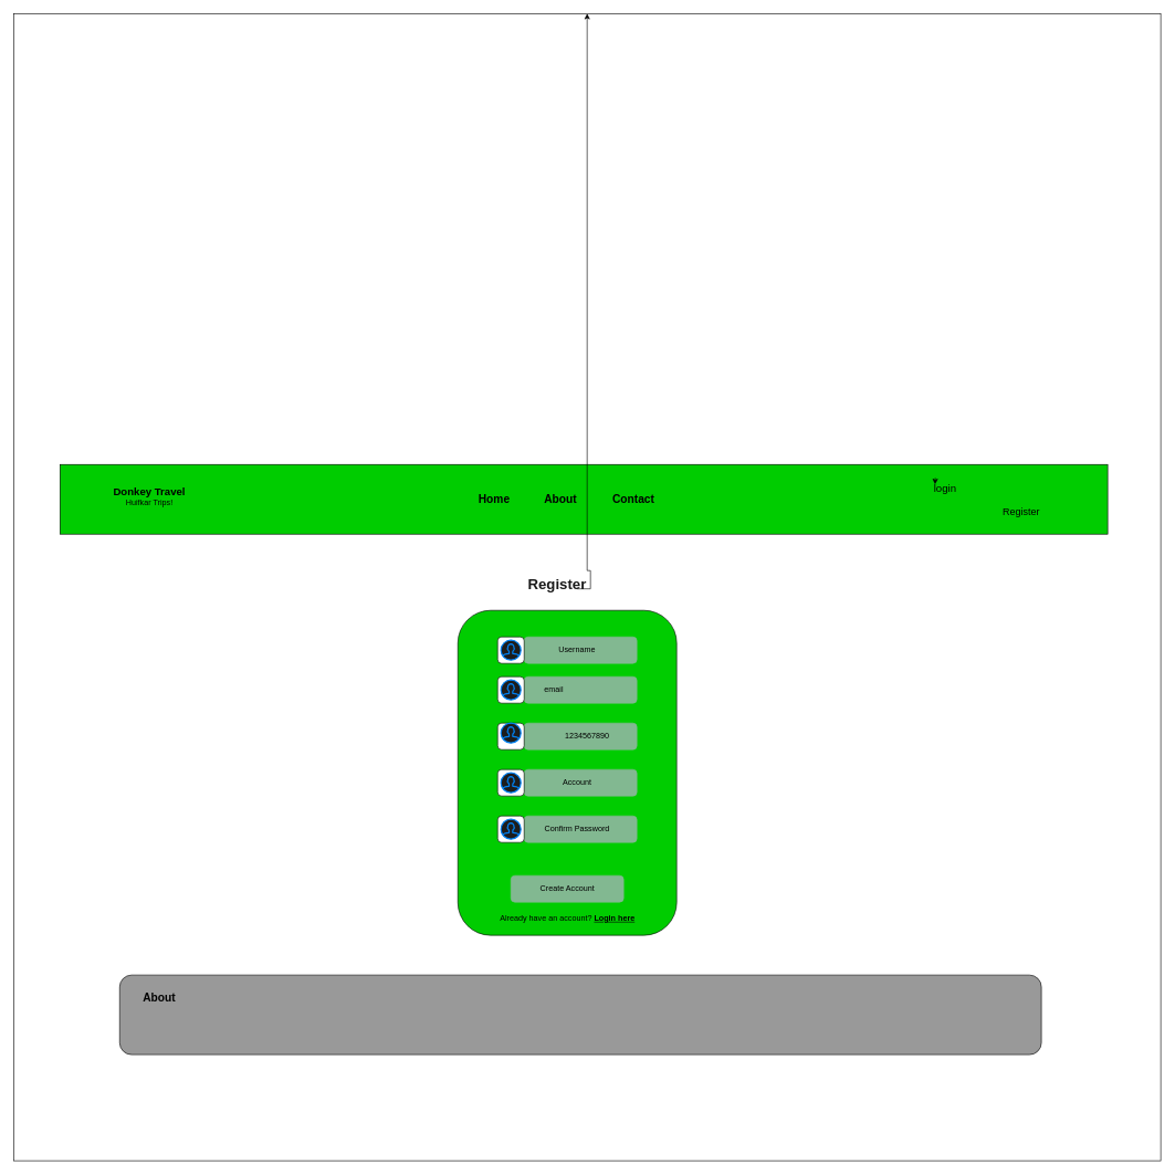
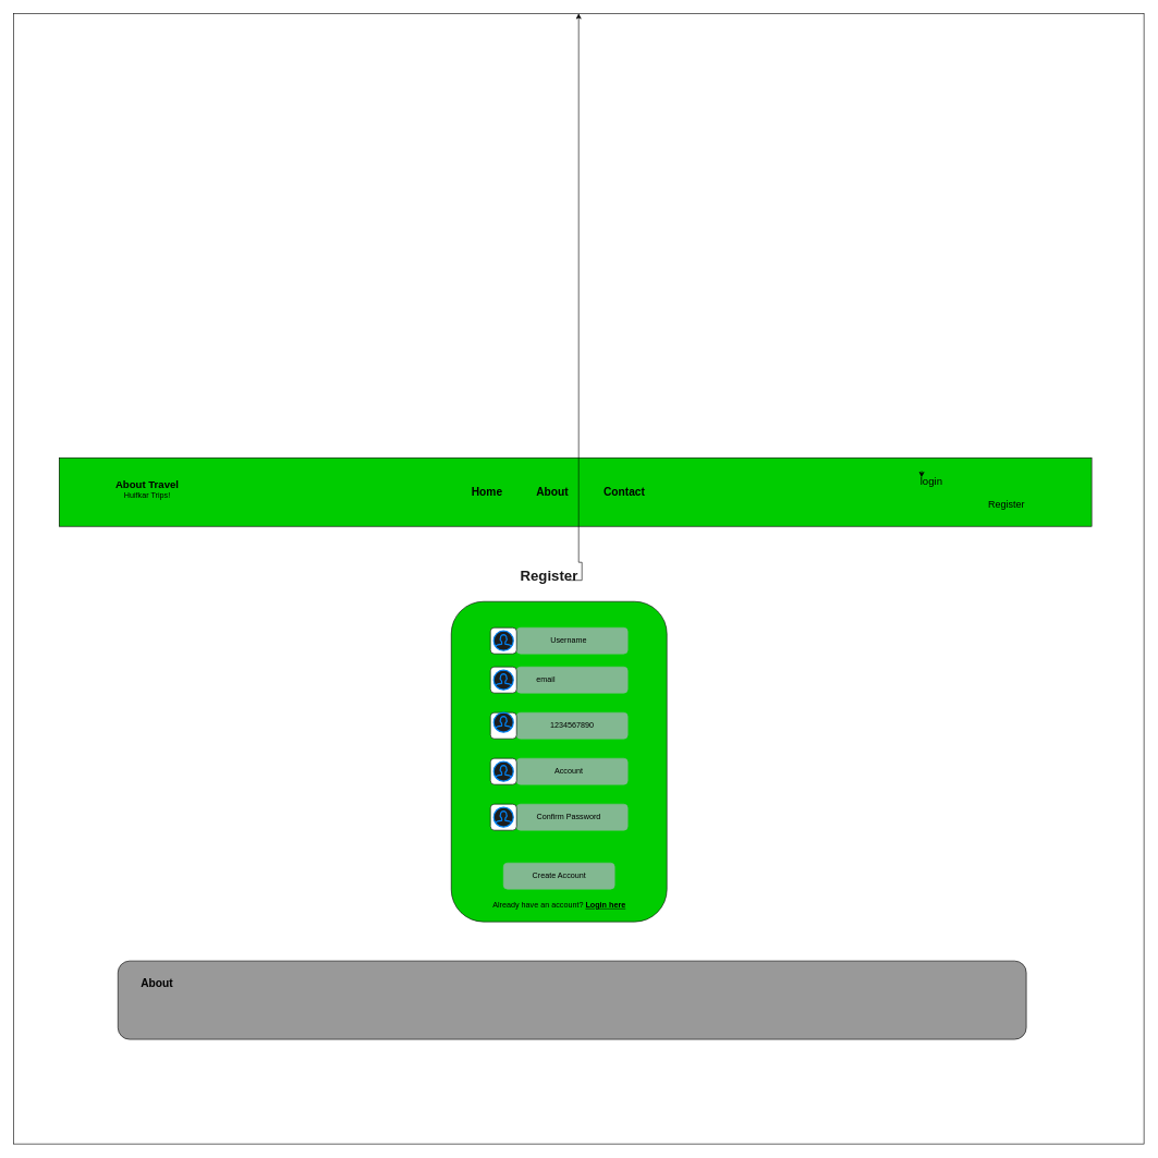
  <mxCell id="0" />
  <mxCell id="1" parent="0" />
  <mxCell id="2" value="" style="whiteSpace=wrap;html=1;aspect=fixed;fillColor=#FFFFFF;" parent="1" vertex="1"><mxGeometry x="20" y="20" width="1730" height="1730" as="geometry" /></mxCell>
  <mxCell id="3" value="" style="rounded=0;whiteSpace=wrap;html=1;fillColor=#00CC00;" parent="1" vertex="1"><mxGeometry x="90" y="700" width="1580" height="105" as="geometry" /></mxCell>
  <mxCell id="4" value="" style="rounded=1;whiteSpace=wrap;html=1;fillColor=#00CC00;" parent="1" vertex="1"><mxGeometry x="690" y="920" width="330" height="490" as="geometry" /></mxCell>
- <mxCell id="5" value="&lt;b style=&quot;font-size: 16px;&quot;&gt;Donkey Travel&lt;br&gt;&lt;/b&gt;&lt;font style=&quot;font-size: 12px;&quot;&gt;Huifkar Trips!&lt;/font&gt;" style="text;html=1;strokeColor=none;fillColor=none;align=center;verticalAlign=middle;whiteSpace=wrap;rounded=0;" parent="1" vertex="1"><mxGeometry x="130" y="710" width="190" height="75" as="geometry" /></mxCell>
+ <mxCell id="5" value="&lt;b style=&quot;font-size: 16px;&quot;&gt;About Travel&lt;br&gt;&lt;/b&gt;&lt;font style=&quot;font-size: 12px;&quot;&gt;Huifkar Trips!&lt;/font&gt;" style="text;html=1;strokeColor=none;fillColor=none;align=center;verticalAlign=middle;whiteSpace=wrap;rounded=0;" parent="1" vertex="1"><mxGeometry x="130" y="710" width="190" height="75" as="geometry" /></mxCell>
  <mxCell id="6" value="&lt;font style=&quot;font-size: 17px;&quot;&gt;&lt;b&gt;Home&lt;/b&gt;&lt;/font&gt;" style="text;html=1;strokeColor=none;fillColor=none;align=center;verticalAlign=middle;whiteSpace=wrap;rounded=0;" parent="1" vertex="1"><mxGeometry x="715" y="737.5" width="60" height="30" as="geometry" /></mxCell>
  <mxCell id="7" value="&lt;font style=&quot;font-size: 17px;&quot;&gt;&lt;b&gt;About&lt;/b&gt;&lt;/font&gt;" style="text;html=1;strokeColor=none;fillColor=none;align=center;verticalAlign=middle;whiteSpace=wrap;rounded=0;" parent="1" vertex="1"><mxGeometry x="815" y="737.5" width="60" height="30" as="geometry" /></mxCell>
  <mxCell id="8" value="&lt;font style=&quot;font-size: 17px;&quot;&gt;&lt;b&gt;Contact&lt;/b&gt;&lt;/font&gt;" style="text;html=1;strokeColor=none;fillColor=none;align=center;verticalAlign=middle;whiteSpace=wrap;rounded=0;" parent="1" vertex="1"><mxGeometry x="925" y="737.5" width="60" height="30" as="geometry" /></mxCell>
  <mxCell id="9" style="edgeStyle=orthogonalEdgeStyle;rounded=0;orthogonalLoop=1;jettySize=auto;html=1;exitX=1;exitY=0.25;exitDx=0;exitDy=0;" edge="1" parent="1" source="10" target="2"><mxGeometry relative="1" as="geometry" /></mxCell>
  <mxCell id="10" value="&lt;font style=&quot;font-size: 22px;&quot;&gt;&lt;b&gt;Register&lt;br&gt;&lt;br&gt;&lt;/b&gt;&lt;/font&gt;" style="text;html=1;align=center;verticalAlign=middle;whiteSpace=wrap;rounded=0;fontColor=#191919;" parent="1" vertex="1"><mxGeometry x="810" y="880" width="60" height="30" as="geometry" /></mxCell>
  <mxCell id="11" style="edgeStyle=orthogonalEdgeStyle;rounded=0;orthogonalLoop=1;jettySize=auto;html=1;exitX=0.5;exitY=1;exitDx=0;exitDy=0;" parent="1" source="6" target="6" edge="1"><mxGeometry relative="1" as="geometry" /></mxCell>
  <mxCell id="12" value="&lt;font style=&quot;font-size: 16px;&quot;&gt;login&lt;/font&gt;" style="text;html=1;strokeColor=none;fillColor=none;align=center;verticalAlign=middle;whiteSpace=wrap;rounded=0;" parent="1" vertex="1"><mxGeometry x="1395" y="720" width="60" height="30" as="geometry" /></mxCell>
  <mxCell id="13" value="&lt;font style=&quot;font-size: 15px;&quot;&gt;Register&lt;br&gt;&lt;/font&gt;" style="text;html=1;strokeColor=none;fillColor=none;align=center;verticalAlign=middle;whiteSpace=wrap;rounded=0;" parent="1" vertex="1"><mxGeometry x="1510" y="755" width="60" height="30" as="geometry" /></mxCell>
  <mxCell id="14" value="" style="rounded=1;whiteSpace=wrap;html=1;fillColor=#999999;" parent="1" vertex="1"><mxGeometry x="180" y="1470" width="1390" height="120" as="geometry" /></mxCell>
  <mxCell id="15" value="&lt;font style=&quot;font-size: 17px;&quot;&gt;&lt;b&gt;About&lt;/b&gt;&lt;/font&gt;" style="text;html=1;strokeColor=none;fillColor=none;align=center;verticalAlign=middle;whiteSpace=wrap;rounded=0;" parent="1" vertex="1"><mxGeometry x="210" y="1490" width="60" height="30" as="geometry" /></mxCell>
  <mxCell id="16" style="edgeStyle=orthogonalEdgeStyle;rounded=0;orthogonalLoop=1;jettySize=auto;html=1;exitX=0.25;exitY=0;exitDx=0;exitDy=0;entryX=0.244;entryY=0.333;entryDx=0;entryDy=0;entryPerimeter=0;" edge="1" parent="1" source="12" target="12"><mxGeometry relative="1" as="geometry" /></mxCell>
  <mxCell id="17" value="" style="rounded=1;whiteSpace=wrap;html=1;fontStyle=0;strokeColor=#82b891;fillColor=#82B891;" vertex="1" parent="1"><mxGeometry x="790" y="960" width="170" height="40" as="geometry" /></mxCell>
  <mxCell id="18" value="" style="rounded=1;whiteSpace=wrap;html=1;fillColor=#ffffff;" vertex="1" parent="1"><mxGeometry x="750" y="960" width="40" height="40" as="geometry" /></mxCell>
  <mxCell id="19" value="" style="rounded=1;whiteSpace=wrap;html=1;fontStyle=0;strokeColor=#82b891;fillColor=#82B891;" vertex="1" parent="1"><mxGeometry x="790" y="1020" width="170" height="40" as="geometry" /></mxCell>
  <mxCell id="20" value="" style="rounded=1;whiteSpace=wrap;html=1;fillColor=#ffffff;" vertex="1" parent="1"><mxGeometry x="750" y="1020" width="40" height="40" as="geometry" /></mxCell>
  <mxCell id="21" value="" style="rounded=1;whiteSpace=wrap;html=1;fontStyle=0;strokeColor=#82b891;fillColor=#82B891;" vertex="1" parent="1"><mxGeometry x="790" y="1090" width="170" height="40" as="geometry" /></mxCell>
  <mxCell id="22" value="" style="rounded=1;whiteSpace=wrap;html=1;fillColor=#ffffff;" vertex="1" parent="1"><mxGeometry x="750" y="1090" width="40" height="40" as="geometry" /></mxCell>
  <mxCell id="23" value="" style="rounded=1;whiteSpace=wrap;html=1;fontStyle=0;strokeColor=#82b891;fillColor=#82B891;" vertex="1" parent="1"><mxGeometry x="790" y="1160" width="170" height="40" as="geometry" /></mxCell>
  <mxCell id="24" value="" style="rounded=1;whiteSpace=wrap;html=1;fillColor=#ffffff;" vertex="1" parent="1"><mxGeometry x="750" y="1160" width="40" height="40" as="geometry" /></mxCell>
  <mxCell id="25" value="" style="rounded=1;whiteSpace=wrap;html=1;fontStyle=0;strokeColor=#82b891;fillColor=#82B891;" vertex="1" parent="1"><mxGeometry x="790" y="1230" width="170" height="40" as="geometry" /></mxCell>
  <mxCell id="26" value="" style="rounded=1;whiteSpace=wrap;html=1;fillColor=#ffffff;" vertex="1" parent="1"><mxGeometry x="750" y="1230" width="40" height="40" as="geometry" /></mxCell>
  <mxCell id="27" value="" style="rounded=1;whiteSpace=wrap;html=1;fontStyle=0;strokeColor=#82b891;fillColor=#82B891;" vertex="1" parent="1"><mxGeometry x="770" y="1320" width="170" height="40" as="geometry" /></mxCell>
  <mxCell id="28" value="Username" style="text;html=1;strokeColor=none;fillColor=none;align=center;verticalAlign=middle;whiteSpace=wrap;rounded=0;" vertex="1" parent="1"><mxGeometry x="840" y="965" width="60" height="30" as="geometry" /></mxCell>
  <mxCell id="29" value="email" style="text;html=1;strokeColor=none;fillColor=none;align=center;verticalAlign=middle;whiteSpace=wrap;rounded=0;" vertex="1" parent="1"><mxGeometry x="805" y="1025" width="60" height="30" as="geometry" /></mxCell>
- <mxCell id="30" value="1234567890" style="text;html=1;strokeColor=none;fillColor=none;align=center;verticalAlign=middle;whiteSpace=wrap;rounded=0;" vertex="1" parent="1"><mxGeometry x="830" y="1095" width="110" height="30" as="geometry" /></mxCell>
+ <mxCell id="30" value="1234567890" style="text;html=1;strokeColor=none;fillColor=none;align=center;verticalAlign=middle;whiteSpace=wrap;rounded=0;" vertex="1" parent="1"><mxGeometry x="820" y="1095" width="110" height="30" as="geometry" /></mxCell>
  <mxCell id="31" value="Account" style="text;html=1;strokeColor=none;fillColor=none;align=center;verticalAlign=middle;whiteSpace=wrap;rounded=0;" vertex="1" parent="1"><mxGeometry x="840" y="1165" width="60" height="30" as="geometry" /></mxCell>
  <mxCell id="32" value="Confirm Password" style="text;html=1;strokeColor=none;fillColor=none;align=center;verticalAlign=middle;whiteSpace=wrap;rounded=0;" vertex="1" parent="1"><mxGeometry x="810" y="1235" width="120" height="30" as="geometry" /></mxCell>
  <mxCell id="33" value="Create Account" style="text;html=1;strokeColor=none;fillColor=none;align=center;verticalAlign=middle;whiteSpace=wrap;rounded=0;" vertex="1" parent="1"><mxGeometry x="802.5" y="1325" width="105" height="30" as="geometry" /></mxCell>
  <mxCell id="34" value="Already have an account? &lt;u&gt;&lt;b&gt;Login here&lt;/b&gt;&lt;/u&gt;" style="text;html=1;strokeColor=none;fillColor=none;align=center;verticalAlign=middle;whiteSpace=wrap;rounded=0;" vertex="1" parent="1"><mxGeometry x="742.5" y="1370" width="225" height="30" as="geometry" /></mxCell>
  <mxCell id="35" value="" style="html=1;verticalLabelPosition=bottom;align=center;labelBackgroundColor=#ffffff;verticalAlign=top;strokeWidth=2;strokeColor=#0080F0;shadow=0;dashed=0;shape=mxgraph.ios7.icons.user;fillColor=#1D1D1D;" vertex="1" parent="1"><mxGeometry x="755" y="965" width="30" height="30" as="geometry" /></mxCell>
  <mxCell id="36" value="" style="html=1;verticalLabelPosition=bottom;align=center;labelBackgroundColor=#ffffff;verticalAlign=top;strokeWidth=2;strokeColor=#0080F0;shadow=0;dashed=0;shape=mxgraph.ios7.icons.user;fillColor=#1D1D1D;" vertex="1" parent="1"><mxGeometry x="755" y="1235" width="30" height="30" as="geometry" /></mxCell>
  <mxCell id="37" value="" style="html=1;verticalLabelPosition=bottom;align=center;labelBackgroundColor=#ffffff;verticalAlign=top;strokeWidth=2;strokeColor=#0080F0;shadow=0;dashed=0;shape=mxgraph.ios7.icons.user;fillColor=#1D1D1D;" vertex="1" parent="1"><mxGeometry x="755" y="1165" width="30" height="30" as="geometry" /></mxCell>
  <mxCell id="38" value="" style="html=1;verticalLabelPosition=bottom;align=center;labelBackgroundColor=#ffffff;verticalAlign=top;strokeWidth=2;strokeColor=#0080F0;shadow=0;dashed=0;shape=mxgraph.ios7.icons.user;fillColor=#1D1D1D;" vertex="1" parent="1"><mxGeometry x="755" y="1090" width="30" height="30" as="geometry" /></mxCell>
  <mxCell id="39" value="" style="html=1;verticalLabelPosition=bottom;align=center;labelBackgroundColor=#ffffff;verticalAlign=top;strokeWidth=2;strokeColor=#0080F0;shadow=0;dashed=0;shape=mxgraph.ios7.icons.user;fillColor=#1D1D1D;" vertex="1" parent="1"><mxGeometry x="755" y="1025" width="30" height="30" as="geometry" /></mxCell>
